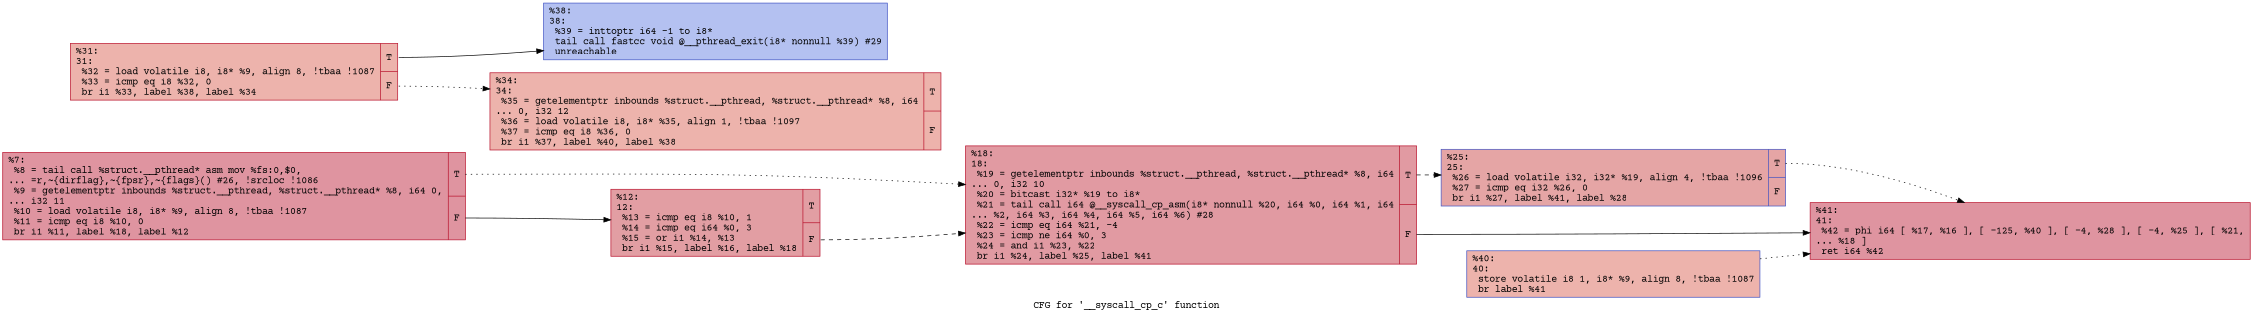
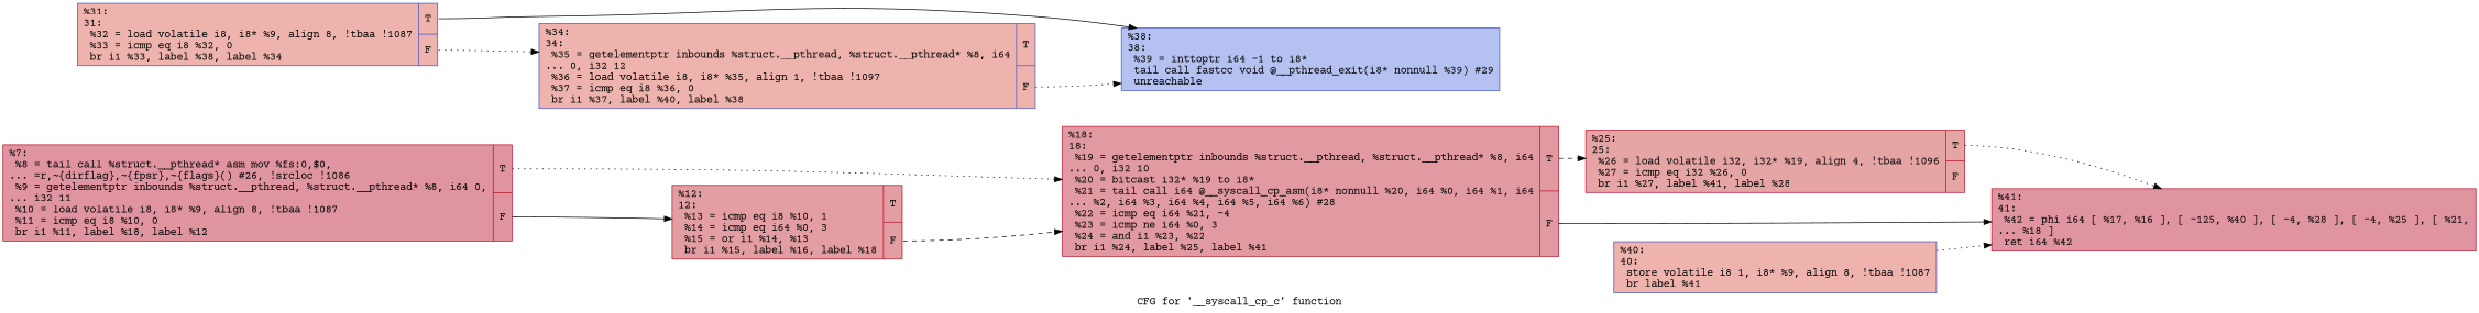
  digraph {
    fontname="Courier Prime"
    label="CFG for '__syscall_cp_c' function"
    rankdir=LR
    node [color="#3d50c3ff" fillcolor="#d6524470" fontname="Courier Prime" shape=record style=filled]
    edge [fontname="Courier Prime" style=dotted tailport=s0]
    n1 [color="#b70d28ff" fillcolor="#b70d2870" label="{%7:\l  %8 = tail call %struct.__pthread* asm mov %fs:0,$0,\l... =r,~\{dirflag\},~\{fpsr\},~\{flags\}() #26, !srcloc !1086\l  %9 = getelementptr inbounds %struct.__pthread, %struct.__pthread* %8, i64 0,\l... i32 11\l  %10 = load volatile i8, i8* %9, align 8, !tbaa !1087\l  %11 = icmp eq i8 %10, 0\l  br i1 %11, label %18, label %12\l|{<s0>T|<s1>F}}"]
    n2 [color="#b70d28ff" fillcolor="#bb1b2c70" label="{%18:\l18:                                               \l  %19 = getelementptr inbounds %struct.__pthread, %struct.__pthread* %8, i64\l... 0, i32 10\l  %20 = bitcast i32* %19 to i8*\l  %21 = tail call i64 @__syscall_cp_asm(i8* nonnull %20, i64 %0, i64 %1, i64\l... %2, i64 %3, i64 %4, i64 %5, i64 %6) #28\l  %22 = icmp eq i64 %21, -4\l  %23 = icmp ne i64 %0, 3\l  %24 = and i1 %23, %22\l  br i1 %24, label %25, label %41\l|{<s0>T|<s1>F}}"]
    n3 [color="#b70d28ff" fillcolor="#be242e70" label="{%12:\l12:                                               \l  %13 = icmp eq i8 %10, 1\l  %14 = icmp eq i64 %0, 3\l  %15 = or i1 %14, %13\l  br i1 %15, label %16, label %18\l|{<s0>T|<s1>F}}"]
    n4 [color="#b70d28ff" fillcolor="#b70d2870" label="{%41:\l41:                                               \l  %42 = phi i64 [ %17, %16 ], [ -125, %40 ], [ -4, %28 ], [ -4, %25 ], [ %21,\l... %18 ]\l  ret i64 %42\l}"]
-   n5 [fillcolor="#c5333470" label="{%25:\l25:                                               \l  %26 = load volatile i32, i32* %19, align 4, !tbaa !1096\l  %27 = icmp eq i32 %26, 0\l  br i1 %27, label %41, label %28\l|{<s0>T|<s1>F}}"]
-   n6 [color="#b70d28ff" label="{%31:\l31:                                               \l  %32 = load volatile i8, i8* %9, align 8, !tbaa !1087\l  %33 = icmp eq i8 %32, 0\l  br i1 %33, label %38, label %34\l|{<s0>T|<s1>F}}"]
+   n5 [color="#b70d28ff" fillcolor="#c5333470" label="{%25:\l25:                                               \l  %26 = load volatile i32, i32* %19, align 4, !tbaa !1096\l  %27 = icmp eq i32 %26, 0\l  br i1 %27, label %41, label %28\l|{<s0>T|<s1>F}}"]
+   n6 [label="{%31:\l31:                                               \l  %32 = load volatile i8, i8* %9, align 8, !tbaa !1087\l  %33 = icmp eq i8 %32, 0\l  br i1 %33, label %38, label %34\l|{<s0>T|<s1>F}}"]
    n7 [fillcolor="#5572df70" label="{%38:\l38:                                               \l  %39 = inttoptr i64 -1 to i8*\l  tail call fastcc void @__pthread_exit(i8* nonnull %39) #29\l  unreachable\l}"]
-   n8 [color="#b70d28ff" label="{%34:\l34:                                               \l  %35 = getelementptr inbounds %struct.__pthread, %struct.__pthread* %8, i64\l... 0, i32 12\l  %36 = load volatile i8, i8* %35, align 1, !tbaa !1097\l  %37 = icmp eq i8 %36, 0\l  br i1 %37, label %40, label %38\l|{<s0>T|<s1>F}}"]
+   n8 [label="{%34:\l34:                                               \l  %35 = getelementptr inbounds %struct.__pthread, %struct.__pthread* %8, i64\l... 0, i32 12\l  %36 = load volatile i8, i8* %35, align 1, !tbaa !1097\l  %37 = icmp eq i8 %36, 0\l  br i1 %37, label %40, label %38\l|{<s0>T|<s1>F}}"]
    n9 [label="{%40:\l40:                                               \l  store volatile i8 1, i8* %9, align 8, !tbaa !1087\l  br label %41\l}"]
    n1 -> n2
    n1 -> n3 [style=solid tailport=s1]
    n2 -> n4 [style=solid tailport=s1]
    n2 -> n5 [style=dashed]
    n3 -> n2 [style=dashed tailport=s1]
    n5 -> n4
    n6 -> n7 [style=solid]
    n6 -> n8 [tailport=s1]
+   n8 -> n7 [tailport=s1]
    n9 -> n4
  }
